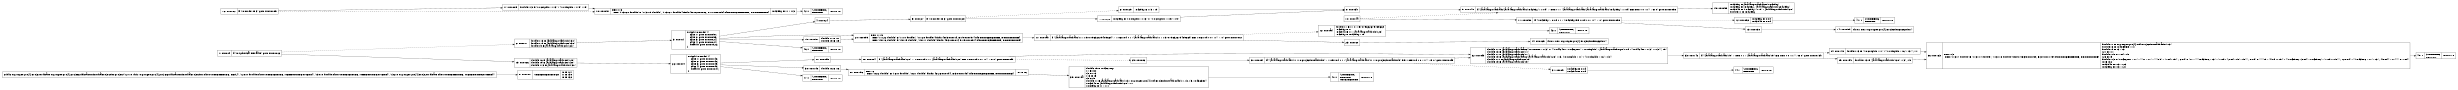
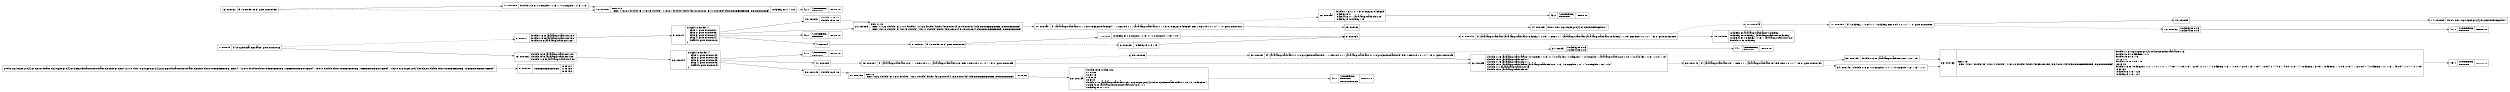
  digraph {
    rankdir=LR
    node [shape=record]
    n1 [label="{0\:\ 0x0000|MTH_ENTER_BLOCK\l|r0 = r27\lr1 = r30\lr8 = r32\l}"]
    n2 [label="{1\:\ 0x000f|if (r0.spherical == false) goto L_0x00c6\l}"]
    n3 [label="{2\:\ 0x0011|double r13 = java.lang.Math.sin(r30)\ldouble r15 = java.lang.Math.cos(r30)\ldouble r9 = java.lang.Math.cos(r28)\l}"]
    n4 [label="{25\:\ 0x00c6|double r6 = java.lang.Math.cos(r28)\ldouble r9 = java.lang.Math.cos(r30)\ldouble r13 = java.lang.Math.sin(r30)\l}"]
    n5 [label="{3\:\ 0x001f|switch(r0.mode) \{\l    case 1: goto L_0x0097;\l    case 2: goto L_0x0099;\l    case 3: goto L_0x0024;\l    case 4: goto L_0x0024;\l    default: goto L_0x0022;\l\}\l}"]
    n6 [label="{26\:\ 0x00d4|switch(r0.mode) \{\l    case 1: goto L_0x01d8;\l    case 2: goto L_0x01d6;\l    case 3: goto L_0x00d9;\l    case 4: goto L_0x00d9;\l    default: goto L_0x00d7;\l\}\l}"]
    n7 [label="{4\:\ 0x0024}"]
    n8 [label="{19\:\ 0x0097|double r1 = \-r1\ldouble r9 = \-r9\l}"]
    n9 [label="{20\:\ 0x0099|PHI: r1 r9 \l  PHI: (r1v22 double) = (r1v0 double), (r1v28 double) binds: [B:3:0x001f, B:19:0x0097] A[DONT_GENERATE, DONT_INLINE]\l  PHI: (r9v16 double) = (r9v15 double), (r9v17 double) binds: [B:3:0x001f, B:19:0x0097] A[DONT_GENERATE, DONT_INLINE]\l}"]
    n10 [label="{46\:\ ?|SYNTHETIC\lRETURN\l|return r8\l}"]
    n11 [label="{5\:\ 0x0027|if (r0.mode != 3) goto L_0x002e\l}"]
    n12 [label="{21\:\ 0x00ab|if ((java.lang.Math.abs(r1 \- 1.5707963267948966d) \> 1.0E\-10d ? 1 : (java.lang.Math.abs(r1 \- 1.5707963267948966d) == 1.0E\-10d ? 0 : \-1)) \< 0) goto L_0x00c0\l}"]
    n13 [label="{6\:\ 0x0029|r8.f295y = r15 * r9\l}"]
    n14 [label="{7\:\ 0x002e|r8.f295y = (r0.sinphi0 * r13) + ((r0.cosphi0 * r15) * r9)\l}"]
    n15 [label="{8\:\ 0x003b}"]
    n16 [label="{9\:\ 0x0048|if ((java.lang.Math.abs(java.lang.Math.abs(r8.f295y) \- 1.0d) \> TOL ? 1 : (java.lang.Math.abs(java.lang.Math.abs(r8.f295y) \- 1.0d) == TOL ? 0 : \-1)) \>= 0) goto L_0x005e\l}"]
    n17 [label="{10\:\ 0x004a}"]
    n18 [label="{15\:\ 0x005e|r8.f295y = java.lang.Math.acos(r8.f295y)\lr8.f295y = r8.f295y \/ java.lang.Math.sin(r8.f295y)\lr8.f294x = (r8.f295y * r15) * java.lang.Math.sin(r28)\ldouble r1 = r8.f295y\l}"]
    n19 [label="{11\:\ 0x0050|if ((r8.f295y \> 0.0d ? 1 : (r8.f295y == 0.0d ? 0 : \-1)) \< 0) goto L_0x0058\l}"]
    n20 [label="{12\:\ 0x0052|r8.f295y = 0.0d\lr8.f294x = 0.0d\l}"]
    n21 [label="{13\:\ 0x0058}"]
    n22 [label="{41\:\ ?|SYNTHETIC\lRETURN\l|return r8\l}"]
    n23 [label="{14\:\ 0x005d|throw new org.osgeo.proj4j.ProjectionException()\l}"]
    n24 [label="{16\:\ 0x0082|if (r0.mode != 3) goto L_0x0085\l}"]
    n25 [label="{17\:\ 0x0085|double r13 = (r0.cosphi0 * r13) \- ((r0.sinphi0 * r15) * r9)\l}"]
    n26 [label="{18\:\ 0x0091|PHI: r13 \l  PHI: (r13v20 double) = (r13v19 double), (r13v21 double) binds: [B:16:0x0082, B:17:0x0085] A[DONT_GENERATE, DONT_INLINE]\l|r8.f295y = r1 * r13\l}"]
    n27 [label="{42\:\ ?|SYNTHETIC\lRETURN\l|return r8\l}"]
    n28 [label="{22\:\ 0x00ad|double r1 = r1 + 1.5707963267948966d\lr8.f295y = r1\lr8.f294x = r1 * java.lang.Math.sin(r28)\lr8.f295y = r8.f295y * r9\l}"]
    n29 [label="{23\:\ 0x00c0}"]
    n30 [label="{43\:\ ?|SYNTHETIC\lRETURN\l|return r8\l}"]
    n31 [label="{24\:\ 0x00c5|throw new org.osgeo.proj4j.ProjectionException()\l}"]
    n32 [label="{27\:\ 0x00d9}"]
    n33 [label="{38\:\ 0x01d8|double r6 = \-r6\l}"]
    n34 [label="{47\:\ ?|SYNTHETIC\lRETURN\l|return r8\l}"]
    n35 [label="{28\:\ 0x00e4|if ((java.lang.Math.abs(r28) \> 1.0E\-10d ? 1 : (java.lang.Math.abs(r28) == 1.0E\-10d ? 0 : \-1)) \>= 0) goto L_0x00f9\l}"]
    n36 [label="{37\:\ 0x01d6|PHI: r6 \l  PHI: (r6v2 double) = (r6v0 double), (r6v1 double) binds: [B:26:0x00d4, B:38:0x01d8] A[DONT_GENERATE, DONT_INLINE]\l|r81 = r6\l}"]
-   n37 [label="{39\:\ 0x01da|double r5 = r0.f361Mp\lr1 = r30\lr3 = r13\lr13 = r5\lr5 = r9\ldouble r1 = java.lang.Math.abs(r13 \- org.osgeo.proj4j.util.ProjectionMath.mlfn(r1, r3, r5, r0.f363en))\lr8.f294x = java.lang.Math.sin(r28) * r1\lr8.f295y = r1 * r11\l}"]
+   n37 [label="{39\:\ 0x01da|double r5 = r0.f361Mp\lr1 = r30\lr3 = r13\lr13 = r5\lr5 = r9\ldouble r1 = java.lang.Math.abs(r13 \- org.osgeo.proj4j.util.ProjectionMath.mlfn(r1, r3, r5, r0.f363en))\lr8.f294x = java.lang.ProjectionMath.sin(r28) * r1\lr8.f295y = r1 * r11\l}"]
    n38 [label="{29\:\ 0x00e6}"]
    n39 [label="{32\:\ 0x00f9|double r1 = java.lang.Math.atan2((r0.one_es * r13) + (((r0.f424es * r0.f362N1) * r0.sinphi0) * java.lang.Math.sqrt(1.0d \- ((r0.f424es * r13) * r13))), r9)\ldouble r3 = java.lang.Math.cos(r1)\ldouble r1 = java.lang.Math.sin(r1)\ldouble r9 = java.lang.Math.atan2(java.lang.Math.sin(r28) * r3, (r0.cosphi0 * r1) \- ((r0.sinphi0 * r6) * r3))\ldouble r11 = java.lang.Math.cos(r9)\ldouble r9 = java.lang.Math.sin(r9)\l}"]
    n40 [label="{30\:\ 0x00ef|if ((java.lang.Math.abs(r1 \- r0.projectionLatitude) \> 1.0E\-10d ? 1 : (java.lang.Math.abs(r1 \- r0.projectionLatitude) == 1.0E\-10d ? 0 : \-1)) \>= 0) goto L_0x00f9\l}"]
    n41 [label="{33\:\ 0x014c|if ((java.lang.Math.abs(r9) \> TOL ? 1 : (java.lang.Math.abs(r9) == TOL ? 0 : \-1)) \>= 0) goto L_0x015b\l}"]
    n42 [label="{31\:\ 0x00f1|r8.f295y = 0.0d\lr8.f294x = 0.0d\l}"]
    n43 [label="{44\:\ ?|SYNTHETIC\lRETURN\l|return r8\l}"]
    n44 [label="{34\:\ 0x014e|double r13 = ((r0.cosphi0 * r1) \- ((r0.sinphi0 * r6) * r3)) \/ r11\l}"]
    n45 [label="{35\:\ 0x015b|double r13 = (java.lang.Math.sin(r28) * r3) \/ r9\l}"]
    n46 [label="{36\:\ 0x0163|PHI: r13 \l  PHI: (r13v7 double) = (r13v14 double), (r13v18 double) binds: [B:35:0x015b, B:34:0x014e] A[DONT_GENERATE, DONT_INLINE]\l|double r1 = org.osgeo.proj4j.util.ProjectionMath.asin(r13)\ldouble r3 = r0.f359He * r11\ldouble r5 = r3 * r3\lr21 = r11\ldouble r19 = 7.0d * r5\lr23 = r9\ldouble r13 = (r0.f362N1 * r1) * (((r1 * r1) * ((((\-r5) * (1.0d \- r5)) \/ 6.0d) + (r1 * ((((r0.f358G * r3) * (1.0d \- ((2.0d * r5) * r5))) \/ 8.0d) + (((((r5 * (4.0d \- r19)) \- (((r0.f358G * 3.0d) * r0.f358G) * (1.0d \- r19))) \/ 120.0d) \- (((r0.f358G * r1) * r3) \/ 48.0d)) * r1))))) + 1.0d)\lr8 = r32\lr8.f294x = r13 * r23\lr8.f295y = r13 * r21\l}"]
    n47 [label="{45\:\ ?|SYNTHETIC\lRETURN\l|return r8\l}"]
    n48 [label="{40\:\ ?|SYNTHETIC\lRETURN\lORIG_RETURN\l|return r8\l}"]
    n49 [label="{public org.osgeo.proj4j.ProjCoordinate org.osgeo.proj4j.proj.EquidistantAzimuthalProjection.project((r27v0 'this' org.osgeo.proj4j.proj.EquidistantAzimuthalProjection A[IMMUTABLE_TYPE, THIS]), (r28v0 double A[IMMUTABLE_TYPE, METHOD_ARGUMENT]), (r30v0 double A[IMMUTABLE_TYPE, METHOD_ARGUMENT]), (r32v0 org.osgeo.proj4j.ProjCoordinate A[IMMUTABLE_TYPE, METHOD_ARGUMENT])) }"]
    n2 -> n3 [style=dashed]
    n2 -> n4
    n3 -> n5
    n4 -> n6
    n5 -> n7
    n5 -> n8
    n5 -> n9
    n5 -> n10
    n6 -> n32
    n6 -> n33
    n6 -> n34
    n7 -> n11
    n8 -> n9
    n9 -> n12
    n11 -> n13 [style=dashed]
    n11 -> n14
    n12 -> n28 [style=dashed]
    n12 -> n29
    n13 -> n15
    n14 -> n15
    n15 -> n16
-   n17 -> n16 [style=dashed]
+   n16 -> n17 [style=dashed]
    n16 -> n18
    n17 -> n19
    n19 -> n20 [style=dashed]
    n19 -> n21
    n20 -> n22
    n21 -> n23
    n24 -> n25
    n24 -> n26 [style=dashed]
    n25 -> n26
    n26 -> n27
    n28 -> n30
    n29 -> n31
    n32 -> n35
    n33 -> n36
    n35 -> n38 [style=dashed]
    n35 -> n39
    n36 -> n37
    n37 -> n48
    n38 -> n40
    n39 -> n41
    n40 -> n39
    n40 -> n42 [style=dashed]
    n41 -> n44 [style=dashed]
    n41 -> n45
    n42 -> n43
    n44 -> n46
    n45 -> n46
    n46 -> n47
    n49 -> n1
  }
